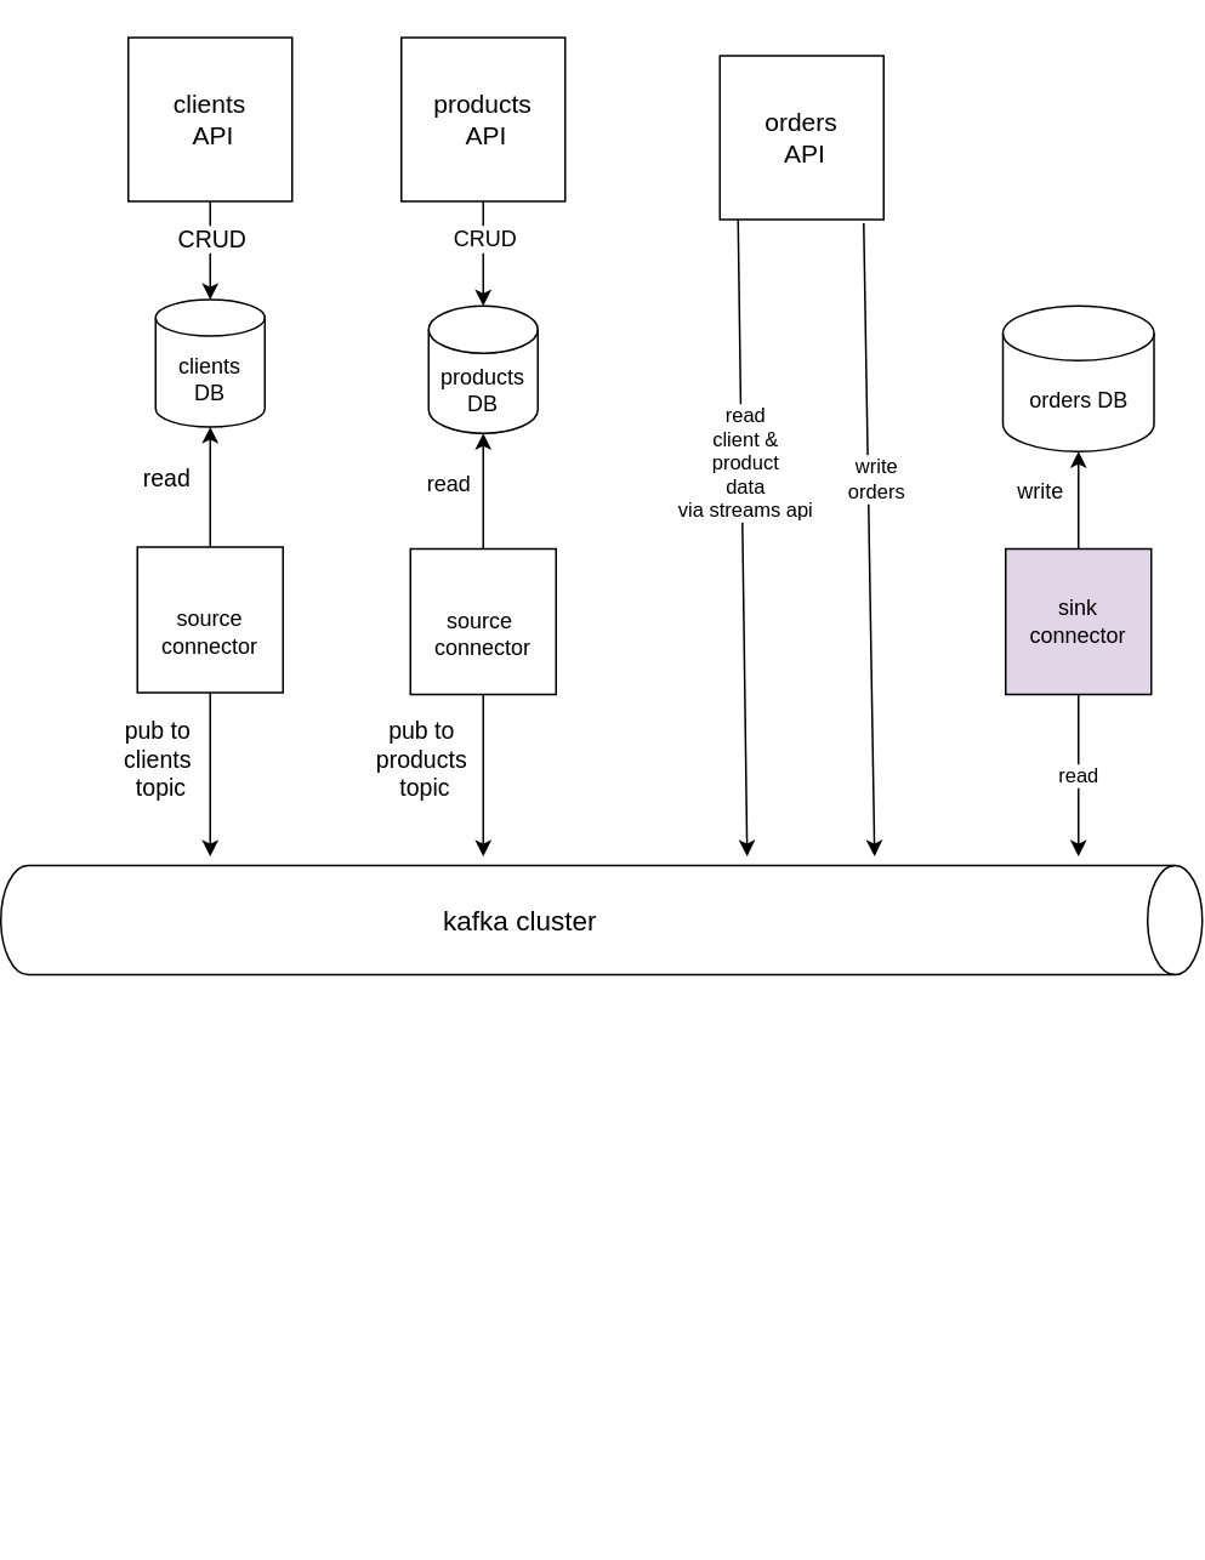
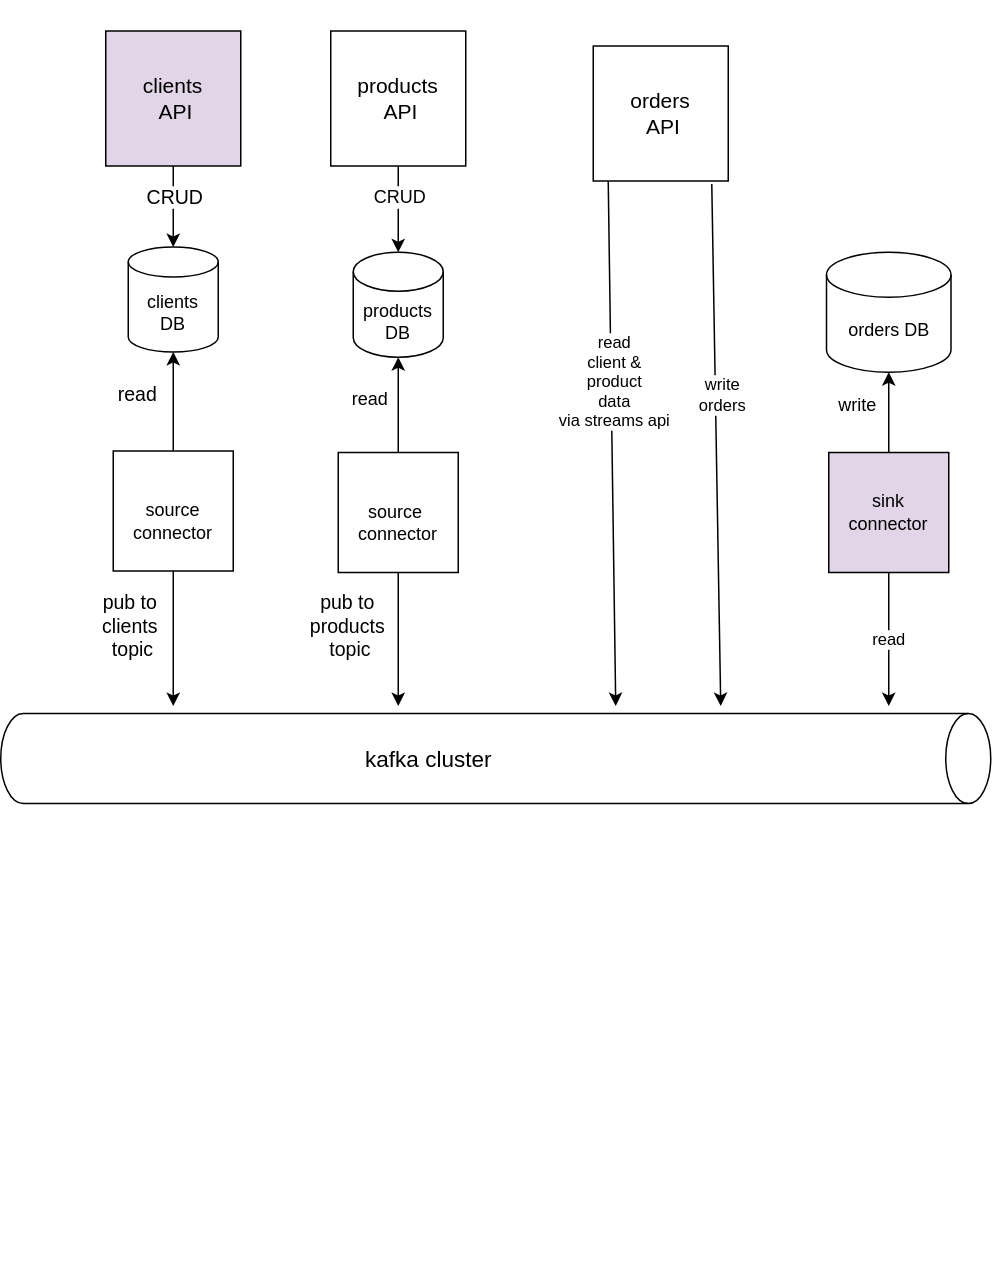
  <mxCell id="0" />
  <mxCell id="1" parent="0" />
  <mxCell id="2" style="edgeStyle=orthogonalEdgeStyle;rounded=0;orthogonalLoop=1;jettySize=auto;html=1;entryX=0.5;entryY=0;entryDx=0;entryDy=0;entryPerimeter=0;exitX=0.5;exitY=1;exitDx=0;exitDy=0;" parent="1" source="6" target="7" edge="1"><mxGeometry relative="1" as="geometry" /></mxCell>
  <mxCell id="3" value="CRUD" style="edgeLabel;html=1;align=center;verticalAlign=middle;resizable=0;points=[];fontSize=13;" parent="2" vertex="1" connectable="0"><mxGeometry x="-0.192" y="-2" relative="1" as="geometry"><mxPoint x="2" y="-2" as="offset" /></mxGeometry></mxCell>
  <mxCell id="4" style="edgeStyle=orthogonalEdgeStyle;rounded=0;orthogonalLoop=1;jettySize=auto;html=1;exitX=0.5;exitY=1;exitDx=0;exitDy=0;" parent="1" source="24" edge="1"><mxGeometry relative="1" as="geometry"><mxPoint x="65" y="470" as="targetPoint" /></mxGeometry></mxCell>
  <mxCell id="5" value="pub to &lt;br style=&quot;font-size: 13px;&quot;&gt;clients&lt;br&gt;&amp;nbsp;topic" style="edgeLabel;html=1;align=center;verticalAlign=middle;resizable=0;points=[];fontSize=13;" parent="4" vertex="1" connectable="0"><mxGeometry x="-0.037" y="-3" relative="1" as="geometry"><mxPoint x="-27" y="-8" as="offset" /></mxGeometry></mxCell>
- <mxCell id="6" value="&lt;font style=&quot;font-size: 14px;&quot;&gt;clients&lt;br&gt;&amp;nbsp;API&lt;br&gt;&lt;/font&gt;" style="whiteSpace=wrap;html=1;aspect=fixed;" parent="1" vertex="1"><mxGeometry x="20" y="20" width="90" height="90" as="geometry" /></mxCell>
+ <mxCell id="6" value="&lt;font style=&quot;font-size: 14px;&quot;&gt;clients&lt;br&gt;&amp;nbsp;API&lt;br&gt;&lt;/font&gt;" style="whiteSpace=wrap;html=1;aspect=fixed;fillColor=#e1d5e7;" parent="1" vertex="1"><mxGeometry x="20" y="20" width="90" height="90" as="geometry" /></mxCell>
  <mxCell id="7" value="clients &lt;br&gt;DB" style="shape=cylinder3;whiteSpace=wrap;html=1;boundedLbl=1;backgroundOutline=1;size=10;" parent="1" vertex="1"><mxGeometry x="35" y="164" width="60" height="70" as="geometry" /></mxCell>
  <mxCell id="8" value="" style="shape=cylinder3;whiteSpace=wrap;html=1;boundedLbl=1;backgroundOutline=1;size=15;rotation=90;" parent="1" vertex="1"><mxGeometry x="250" y="175" width="60" height="660" as="geometry" /></mxCell>
  <mxCell id="9" value="kafka cluster" style="text;html=1;align=center;verticalAlign=middle;resizable=0;points=[];autosize=1;strokeColor=none;fillColor=none;fontSize=15;" parent="1" vertex="1"><mxGeometry x="180" y="490" width="110" height="30" as="geometry" /></mxCell>
  <mxCell id="10" style="edgeStyle=orthogonalEdgeStyle;rounded=0;orthogonalLoop=1;jettySize=auto;html=1;exitX=0.5;exitY=1;exitDx=0;exitDy=0;" parent="1" source="27" edge="1"><mxGeometry relative="1" as="geometry"><mxPoint x="215" y="470" as="targetPoint" /></mxGeometry></mxCell>
  <mxCell id="11" value="pub to&lt;br style=&quot;font-size: 13px;&quot;&gt;products&lt;br&gt;&amp;nbsp;topic" style="edgeLabel;html=1;align=center;verticalAlign=middle;resizable=0;points=[];fontSize=13;" parent="10" vertex="1" connectable="0"><mxGeometry x="-0.125" y="2" relative="1" as="geometry"><mxPoint x="-37" y="-4" as="offset" /></mxGeometry></mxCell>
  <mxCell id="12" style="edgeStyle=orthogonalEdgeStyle;rounded=0;orthogonalLoop=1;jettySize=auto;html=1;entryX=0.5;entryY=0;entryDx=0;entryDy=0;entryPerimeter=0;exitX=0.5;exitY=1;exitDx=0;exitDy=0;" parent="1" source="31" target="20" edge="1"><mxGeometry relative="1" as="geometry"><mxPoint x="270" y="120" as="sourcePoint" /></mxGeometry></mxCell>
  <mxCell id="13" value="CRUD" style="edgeLabel;html=1;align=center;verticalAlign=middle;resizable=0;points=[];fontSize=12;" parent="12" vertex="1" connectable="0"><mxGeometry x="0.345" y="2" relative="1" as="geometry"><mxPoint x="-2" y="-19" as="offset" /></mxGeometry></mxCell>
  <mxCell id="14" value="read" style="rounded=0;orthogonalLoop=1;jettySize=auto;html=1;exitX=0.5;exitY=1;exitDx=0;exitDy=0;" parent="1" source="30" edge="1"><mxGeometry relative="1" as="geometry"><mxPoint x="530" y="410" as="sourcePoint" /><mxPoint x="542" y="470" as="targetPoint" /></mxGeometry></mxCell>
  <mxCell id="15" style="edgeStyle=none;html=1;exitX=0.111;exitY=1;exitDx=0;exitDy=0;exitPerimeter=0;" parent="1" source="19" edge="1"><mxGeometry relative="1" as="geometry"><mxPoint x="372.5" y="50" as="sourcePoint" /><mxPoint x="360" y="470" as="targetPoint" /></mxGeometry></mxCell>
  <mxCell id="16" value="read &lt;br&gt;client &amp;amp; &lt;br&gt;product&lt;br&gt;data&lt;br&gt;via streams api" style="edgeLabel;html=1;align=center;verticalAlign=middle;resizable=0;points=[];" parent="15" vertex="1" connectable="0"><mxGeometry x="0.261" y="2" relative="1" as="geometry"><mxPoint x="-2" y="-87" as="offset" /></mxGeometry></mxCell>
  <mxCell id="17" style="edgeStyle=none;html=1;exitX=0.878;exitY=1.022;exitDx=0;exitDy=0;exitPerimeter=0;" parent="1" source="19" edge="1"><mxGeometry relative="1" as="geometry"><mxPoint x="430" y="470" as="targetPoint" /></mxGeometry></mxCell>
  <mxCell id="18" value="write &lt;br&gt;orders" style="edgeLabel;html=1;align=center;verticalAlign=middle;resizable=0;points=[];" parent="17" vertex="1" connectable="0"><mxGeometry x="-0.19" y="4" relative="1" as="geometry"><mxPoint as="offset" /></mxGeometry></mxCell>
  <mxCell id="19" value="&lt;font style=&quot;font-size: 14px;&quot;&gt;orders&lt;br&gt;&amp;nbsp;API&lt;/font&gt;" style="whiteSpace=wrap;html=1;aspect=fixed;" parent="1" vertex="1"><mxGeometry x="345" y="30" width="90" height="90" as="geometry" /></mxCell>
  <mxCell id="20" value="products&lt;br&gt;DB" style="shape=cylinder3;whiteSpace=wrap;html=1;boundedLbl=1;backgroundOutline=1;size=13;" parent="1" vertex="1"><mxGeometry x="185" y="167.5" width="60" height="70" as="geometry" /></mxCell>
  <mxCell id="21" value="orders DB&lt;br&gt;" style="shape=cylinder3;whiteSpace=wrap;html=1;boundedLbl=1;backgroundOutline=1;size=15;" parent="1" vertex="1"><mxGeometry x="500.5" y="167.5" width="83" height="80" as="geometry" /></mxCell>
  <mxCell id="22" style="edgeStyle=orthogonalEdgeStyle;rounded=0;orthogonalLoop=1;jettySize=auto;html=1;entryX=0.5;entryY=1;entryDx=0;entryDy=0;entryPerimeter=0;" parent="1" source="24" target="7" edge="1"><mxGeometry relative="1" as="geometry" /></mxCell>
  <mxCell id="23" value="read" style="edgeLabel;html=1;align=center;verticalAlign=middle;resizable=0;points=[];fontSize=13;" parent="22" vertex="1" connectable="0"><mxGeometry x="-0.089" relative="1" as="geometry"><mxPoint x="-25" y="-9" as="offset" /></mxGeometry></mxCell>
  <mxCell id="24" value="&lt;br&gt;source connector" style="whiteSpace=wrap;html=1;aspect=fixed;" parent="1" vertex="1"><mxGeometry x="25" y="300" width="80" height="80" as="geometry" /></mxCell>
  <mxCell id="25" style="edgeStyle=orthogonalEdgeStyle;rounded=0;orthogonalLoop=1;jettySize=auto;html=1;entryX=0.5;entryY=1;entryDx=0;entryDy=0;entryPerimeter=0;" parent="1" source="27" target="20" edge="1"><mxGeometry relative="1" as="geometry" /></mxCell>
  <mxCell id="26" value="read" style="edgeLabel;html=1;align=center;verticalAlign=middle;resizable=0;points=[];fontSize=12;" parent="25" vertex="1" connectable="0"><mxGeometry x="0.056" y="-2" relative="1" as="geometry"><mxPoint x="-22" y="-2" as="offset" /></mxGeometry></mxCell>
  <mxCell id="27" value="&lt;br&gt;source&amp;nbsp; connector" style="whiteSpace=wrap;html=1;aspect=fixed;" parent="1" vertex="1"><mxGeometry x="175" y="301" width="80" height="80" as="geometry" /></mxCell>
  <mxCell id="28" style="edgeStyle=orthogonalEdgeStyle;rounded=0;orthogonalLoop=1;jettySize=auto;html=1;entryX=0.5;entryY=1;entryDx=0;entryDy=0;entryPerimeter=0;" parent="1" source="30" target="21" edge="1"><mxGeometry relative="1" as="geometry"><mxPoint x="460" y="290" as="targetPoint" /></mxGeometry></mxCell>
  <mxCell id="29" value="write" style="edgeLabel;html=1;align=center;verticalAlign=middle;resizable=0;points=[];fontSize=12;" parent="28" vertex="1" connectable="0"><mxGeometry x="-0.08" y="1" relative="1" as="geometry"><mxPoint x="-21" y="-7" as="offset" /></mxGeometry></mxCell>
  <mxCell id="30" value="sink &lt;br&gt;connector" style="whiteSpace=wrap;html=1;aspect=fixed;fillColor=#e1d5e7;" parent="1" vertex="1"><mxGeometry x="502" y="301" width="80" height="80" as="geometry" /></mxCell>
  <mxCell id="31" value="&lt;font style=&quot;font-size: 14px;&quot;&gt;products&lt;br&gt;&amp;nbsp;API&lt;br&gt;&lt;/font&gt;" style="whiteSpace=wrap;html=1;aspect=fixed;" parent="1" vertex="1"><mxGeometry x="170" y="20" width="90" height="90" as="geometry" /></mxCell>
